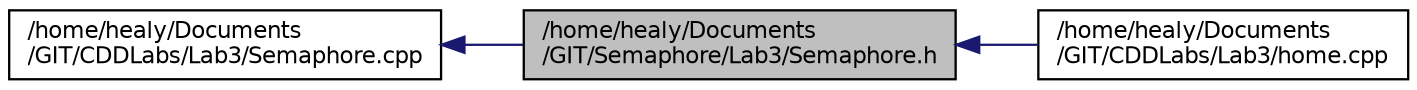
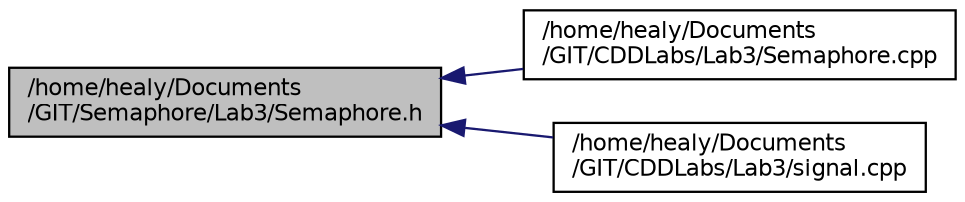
  digraph {
    rankdir=LR
    node [color=black fillcolor=white fontname=Helvetica fontsize=10 shape=record style=filled]
    edge [color=midnightblue dir=back fontname=Helvetica fontsize=10 labelfontname=Helvetica labelfontsize=10 style=solid]
    n1 [fillcolor=grey75 fontcolor=black height=0.2 label="/home/healy/Documents\l/GIT/Semaphore/Lab3/Semaphore.h" width=0.4]
    n2 [height=0.2 label="/home/healy/Documents\l/GIT/CDDLabs/Lab3/Semaphore.cpp" width=0.4]
-   n3 [height=0.2 label="/home/healy/Documents\l/GIT/CDDLabs/Lab3/home.cpp" width=0.4]
-   n2 -> n1
+   n3 [height=0.2 label="/home/healy/Documents\l/GIT/CDDLabs/Lab3/signal.cpp" width=0.4]
+   n1 -> n2
    n1 -> n3
  }
